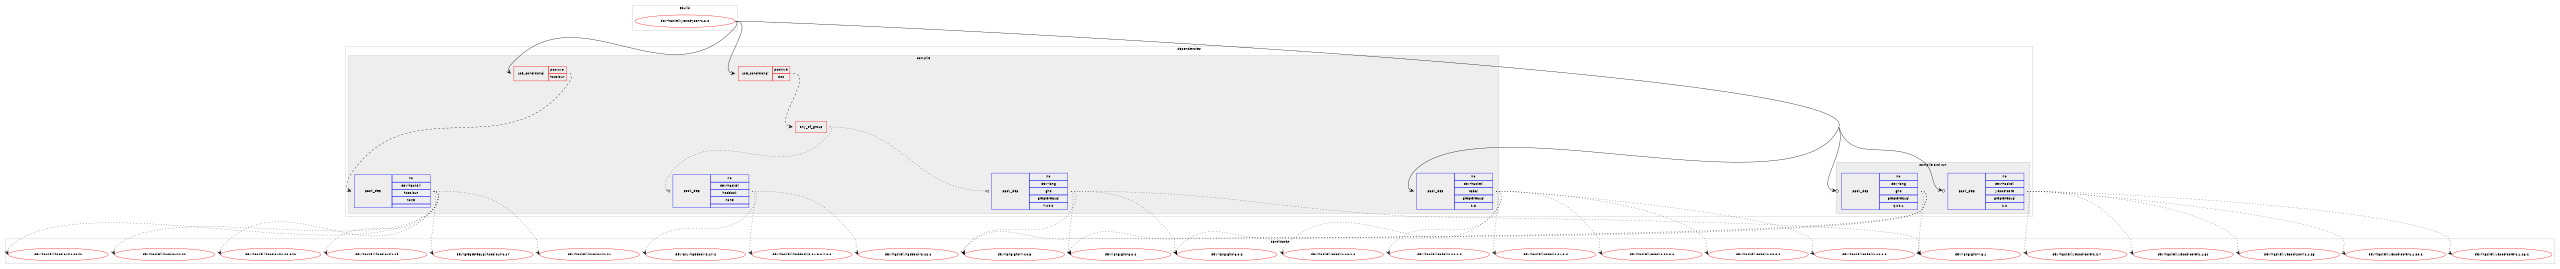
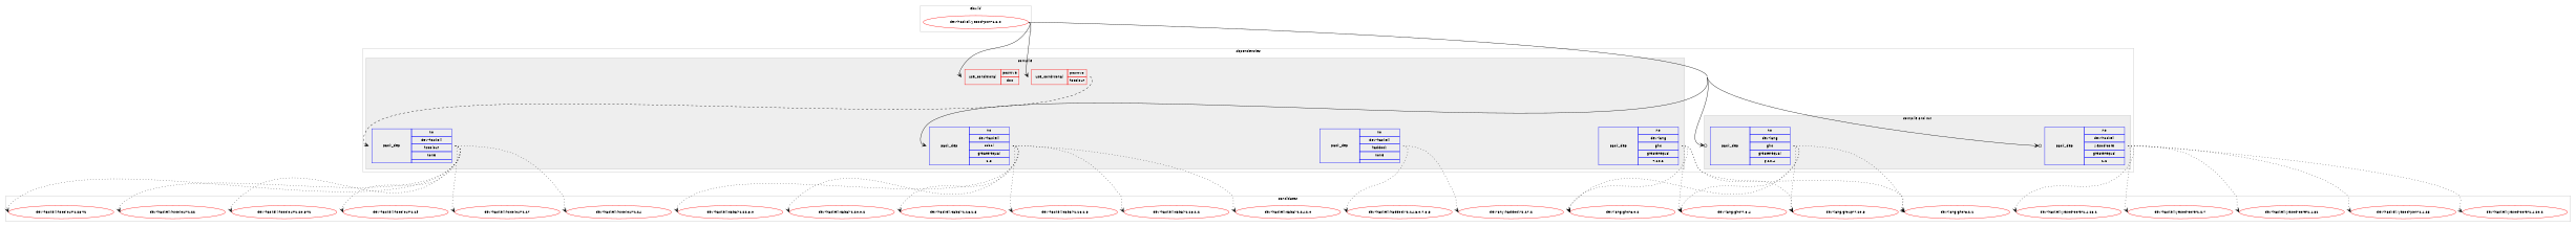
  digraph {
    compound=true
    concentrate=true
    fontname=Helvetica
    fontsize=10
    newrank=true
    rankdir=TB
    ranksep=1.5
    node [color=red fontname=Helvetica fontsize=10]
    edge [arrowhead=vee headport=w style=dotted tailport=e weight=100]
    n1 [label="dev-haskell/yesod-json-1.2.0" width=4]
    n2 [color=blue label=<<TABLE BORDER="0" CELLBORDER="1" CELLSPACING="0" CELLPADDING="4" WIDTH="220"><TR><TD ROWSPAN="6" CELLPADDING="30">pack_dep</TD></TR><TR><TD WIDTH="110">no</TD></TR><TR><TD>dev-haskell</TD></TR><TR><TD>haddock</TD></TR><TR><TD>none</TD></TR><TR><TD></TD></TR></TABLE>> shape=none]
    n3 [color=blue label=<<TABLE BORDER="0" CELLBORDER="1" CELLSPACING="0" CELLPADDING="4" WIDTH="220"><TR><TD ROWSPAN="6" CELLPADDING="30">pack_dep</TD></TR><TR><TD WIDTH="110">no</TD></TR><TR><TD>dev-lang</TD></TR><TR><TD>ghc</TD></TR><TR><TD>greaterequal</TD></TR><TR><TD>7.10.2</TD></TR></TABLE>> shape=none]
-   n4 [label=<<TABLE BORDER="0" CELLBORDER="1" CELLSPACING="0" CELLPADDING="4"><TR><TD CELLPADDING="10">any_of_group</TD></TR></TABLE>> shape=none]
    n5 [label=<<TABLE BORDER="0" CELLBORDER="1" CELLSPACING="0" CELLPADDING="4"><TR><TD ROWSPAN="3" CELLPADDING="10">use_conditional</TD></TR><TR><TD>positive</TD></TR><TR><TD>doc</TD></TR></TABLE>> shape=none]
    n6 [color=blue label=<<TABLE BORDER="0" CELLBORDER="1" CELLSPACING="0" CELLPADDING="4" WIDTH="220"><TR><TD ROWSPAN="6" CELLPADDING="30">pack_dep</TD></TR><TR><TD WIDTH="110">no</TD></TR><TR><TD>dev-haskell</TD></TR><TR><TD>hscolour</TD></TR><TR><TD>none</TD></TR><TR><TD></TD></TR></TABLE>> shape=none]
    n7 [label=<<TABLE BORDER="0" CELLBORDER="1" CELLSPACING="0" CELLPADDING="4"><TR><TD ROWSPAN="3" CELLPADDING="10">use_conditional</TD></TR><TR><TD>positive</TD></TR><TR><TD>hscolour</TD></TR></TABLE>> shape=none]
    n8 [color=blue label=<<TABLE BORDER="0" CELLBORDER="1" CELLSPACING="0" CELLPADDING="4" WIDTH="220"><TR><TD ROWSPAN="6" CELLPADDING="30">pack_dep</TD></TR><TR><TD WIDTH="110">no</TD></TR><TR><TD>dev-haskell</TD></TR><TR><TD>cabal</TD></TR><TR><TD>greaterequal</TD></TR><TR><TD>1.8</TD></TR></TABLE>> shape=none]
    n9 [color=blue label=<<TABLE BORDER="0" CELLBORDER="1" CELLSPACING="0" CELLPADDING="4" WIDTH="220"><TR><TD ROWSPAN="6" CELLPADDING="30">pack_dep</TD></TR><TR><TD WIDTH="110">no</TD></TR><TR><TD>dev-haskell</TD></TR><TR><TD>yesod-core</TD></TR><TR><TD>greaterequal</TD></TR><TR><TD>1.2</TD></TR></TABLE>> shape=none]
    n10 [color=blue label=<<TABLE BORDER="0" CELLBORDER="1" CELLSPACING="0" CELLPADDING="4" WIDTH="220"><TR><TD ROWSPAN="6" CELLPADDING="30">pack_dep</TD></TR><TR><TD WIDTH="110">no</TD></TR><TR><TD>dev-lang</TD></TR><TR><TD>ghc</TD></TR><TR><TD>greaterequal</TD></TR><TR><TD>6.10.4</TD></TR></TABLE>> shape=none]
    n11 [label="dev-haskell/haddock-2.14.3.0.7.8.3" width=4]
-   n12 [label="dev-haskell/haddock-2.16.1" width=4]
    n13 [label="dev-any/haddock-2.17.2" width=4]
-   n14 [label="dev-lang/ghc-7.10.3" width=4]
+   n14 [label="dev-lang/group-7.10.3" width=4]
    n15 [label="dev-lang/ghc-7.8.4" width=4]
    n16 [label="dev-lang/ghc-8.0.2" width=4]
    n17 [label="dev-lang/ghc-8.2.1" width=4]
-   n18 [label="dev-greaterequal/hscolour-1.17" width=4]
+   n18 [label="dev-haskell/hscolour-1.17" width=4]
    n19 [label="dev-haskell/hscolour-1.19" width=4]
    n20 [label="dev-haskell/hscolour-1.20.3-r1" width=4]
    n21 [label="dev-haskell/hscolour-1.22" width=4]
    n22 [label="dev-haskell/hscolour-1.23-r1" width=4]
    n23 [label="dev-haskell/hscolour-1.24" width=4]
    n24 [label="dev-haskell/cabal-1.18.1.2" width=4]
    n25 [label="dev-haskell/cabal-1.18.1.3" width=4]
    n26 [label="dev-haskell/cabal-1.18.1.5" width=4]
    n27 [label="dev-haskell/cabal-1.20.0.2" width=4]
    n28 [label="dev-haskell/cabal-1.22.8.0" width=4]
    n29 [label="dev-haskell/cabal-1.24.2.0" width=4]
    n30 [label="dev-haskell/yesod-core-1.2.7" width=4]
    n31 [label="dev-haskell/yesod-core-1.4.18.1" width=4]
    n32 [label="dev-haskell/yesod-core-1.4.20.2" width=4]
    n33 [label="dev-haskell/yesod-json-1.4.25" width=4]
    n34 [label="dev-haskell/yesod-core-1.4.31" width=4]
    subgraph cluster_1 {
      color=gray
      label=<<i>ebuild</i>>
      rank=same
      n1
    }
    subgraph cluster_2 {
      color=gray
      label=<<i>dependencies</i>>
      subgraph cluster_3 {
        color=gray
        fillcolor="#eeeeee"
        label=<<i>compile</i>>
        style=filled
        subgraph sub_4 {
          color=gray
          fillcolor="#eeeeee"
          label=<<i>compile</i>>
          style=filled
          n5
          subgraph sub_5 {
            color=gray
            fillcolor="#eeeeee"
            label=<<i>compile</i>>
            style=filled
-           n4
            subgraph sub_6 {
              color=gray
              fillcolor="#eeeeee"
              label=<<i>compile</i>>
              style=filled
              n2
            }
            subgraph sub_7 {
              color=gray
              fillcolor="#eeeeee"
              label=<<i>compile</i>>
              style=filled
              n3
            }
          }
        }
        subgraph sub_8 {
          color=gray
          fillcolor="#eeeeee"
          label=<<i>compile</i>>
          style=filled
          n7
          subgraph sub_9 {
            color=gray
            fillcolor="#eeeeee"
            label=<<i>compile</i>>
            style=filled
            n6
          }
        }
        subgraph sub_10 {
          color=gray
          fillcolor="#eeeeee"
          label=<<i>compile</i>>
          style=filled
          n8
        }
      }
      subgraph cluster_11 {
        color=gray
        fillcolor="#eeeeee"
        label=<<i>compile and run</i>>
        style=filled
        subgraph sub_12 {
          color=gray
          fillcolor="#eeeeee"
          label=<<i>compile and run</i>>
          style=filled
          n9
        }
        subgraph sub_13 {
          color=gray
          fillcolor="#eeeeee"
          label=<<i>compile and run</i>>
          style=filled
          n10
        }
      }
      subgraph cluster_14 {
        color=gray
        fillcolor="#eeeeee"
        label=<<i>run</i>>
        style=filled
      }
    }
    subgraph cluster_15 {
      color=gray
      label=<<i>candidates</i>>
      rank=same
      subgraph sub_16 {
        color=black
        label=<<i>candidates</i>>
        nodesep=1
        rank=same
        n11
-       n12
        n13
      }
      subgraph sub_17 {
        color=black
        label=<<i>candidates</i>>
        nodesep=1
        rank=same
        n14
        n15
        n16
        n17
      }
      subgraph sub_18 {
        color=black
        label=<<i>candidates</i>>
        nodesep=1
        rank=same
        n18
        n19
        n20
        n21
        n22
        n23
      }
      subgraph sub_19 {
        color=black
        label=<<i>candidates</i>>
        nodesep=1
        rank=same
        n24
        n25
        n26
        n27
        n28
        n29
      }
      subgraph sub_20 {
        color=black
        label=<<i>candidates</i>>
        nodesep=1
        rank=same
        n30
        n31
        n32
        n33
        n34
      }
      subgraph sub_21 {
        color=black
        label=<<i>candidates</i>>
        nodesep=1
        rank=same
        n14
        n15
        n16
        n17
      }
    }
    n1 -> n5 [style=solid weight=20]
    n1 -> n7 [style=solid weight=20]
    n1 -> n8 [style=solid weight=20]
    n1 -> n9 [arrowhead=odotvee style=solid weight=20]
    n1 -> n10 [arrowhead=odotvee style=solid weight=20]
    n2 -> n11
-   n2 -> n12
    n2 -> n13
    n3 -> n14
    n3 -> n15
    n3 -> n16
    n3 -> n17
-   n4 -> n2 [arrowhead=oinv weight=20]
-   n4 -> n3 [arrowhead=oinv weight=20]
-   n5 -> n4 [style=dashed weight=20]
    n6 -> n18
    n6 -> n19
    n6 -> n20
    n6 -> n21
    n6 -> n22
    n6 -> n23
    n7 -> n6 [style=dashed weight=20]
    n8 -> n24
    n8 -> n25
    n8 -> n26
    n8 -> n27
    n8 -> n28
    n8 -> n29
    n9 -> n30
    n9 -> n31
    n9 -> n32
    n9 -> n33
    n9 -> n34
    n10 -> n14
    n10 -> n15
    n10 -> n16
    n10 -> n17
  }
